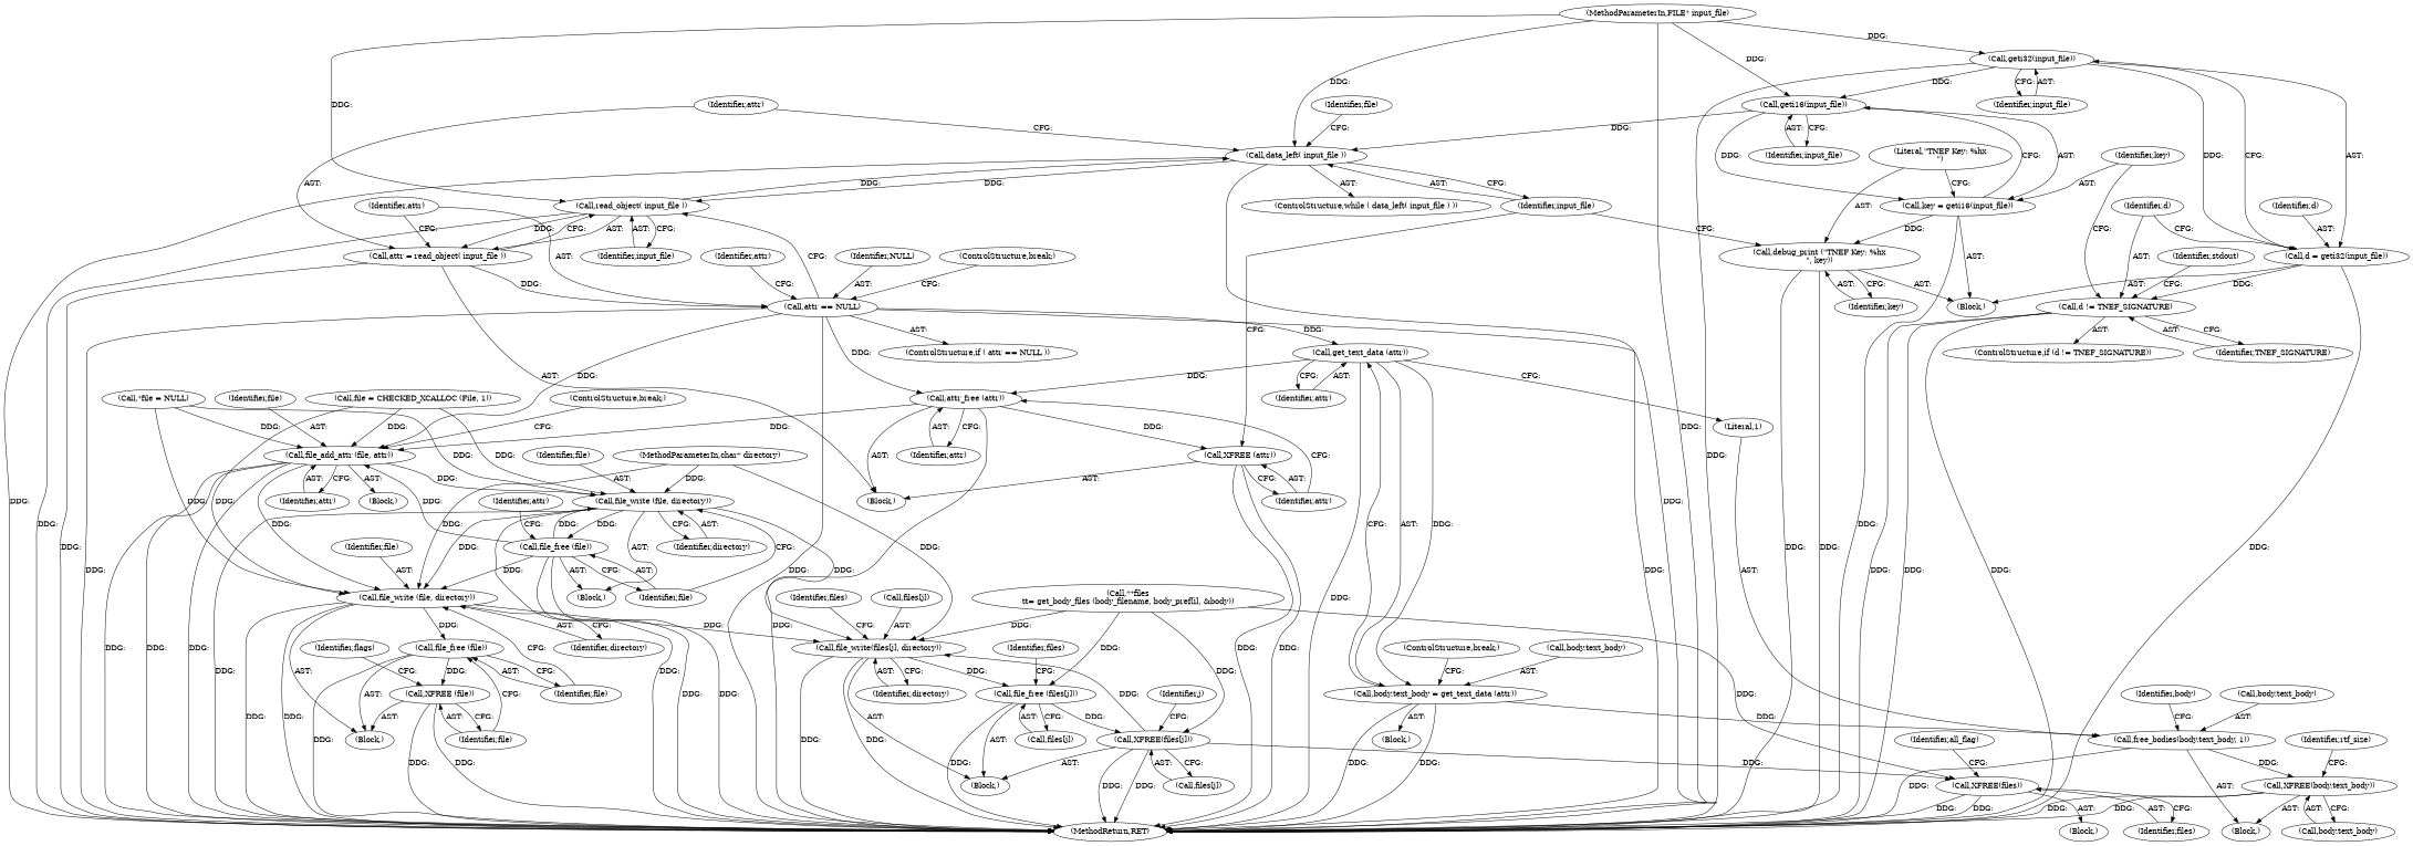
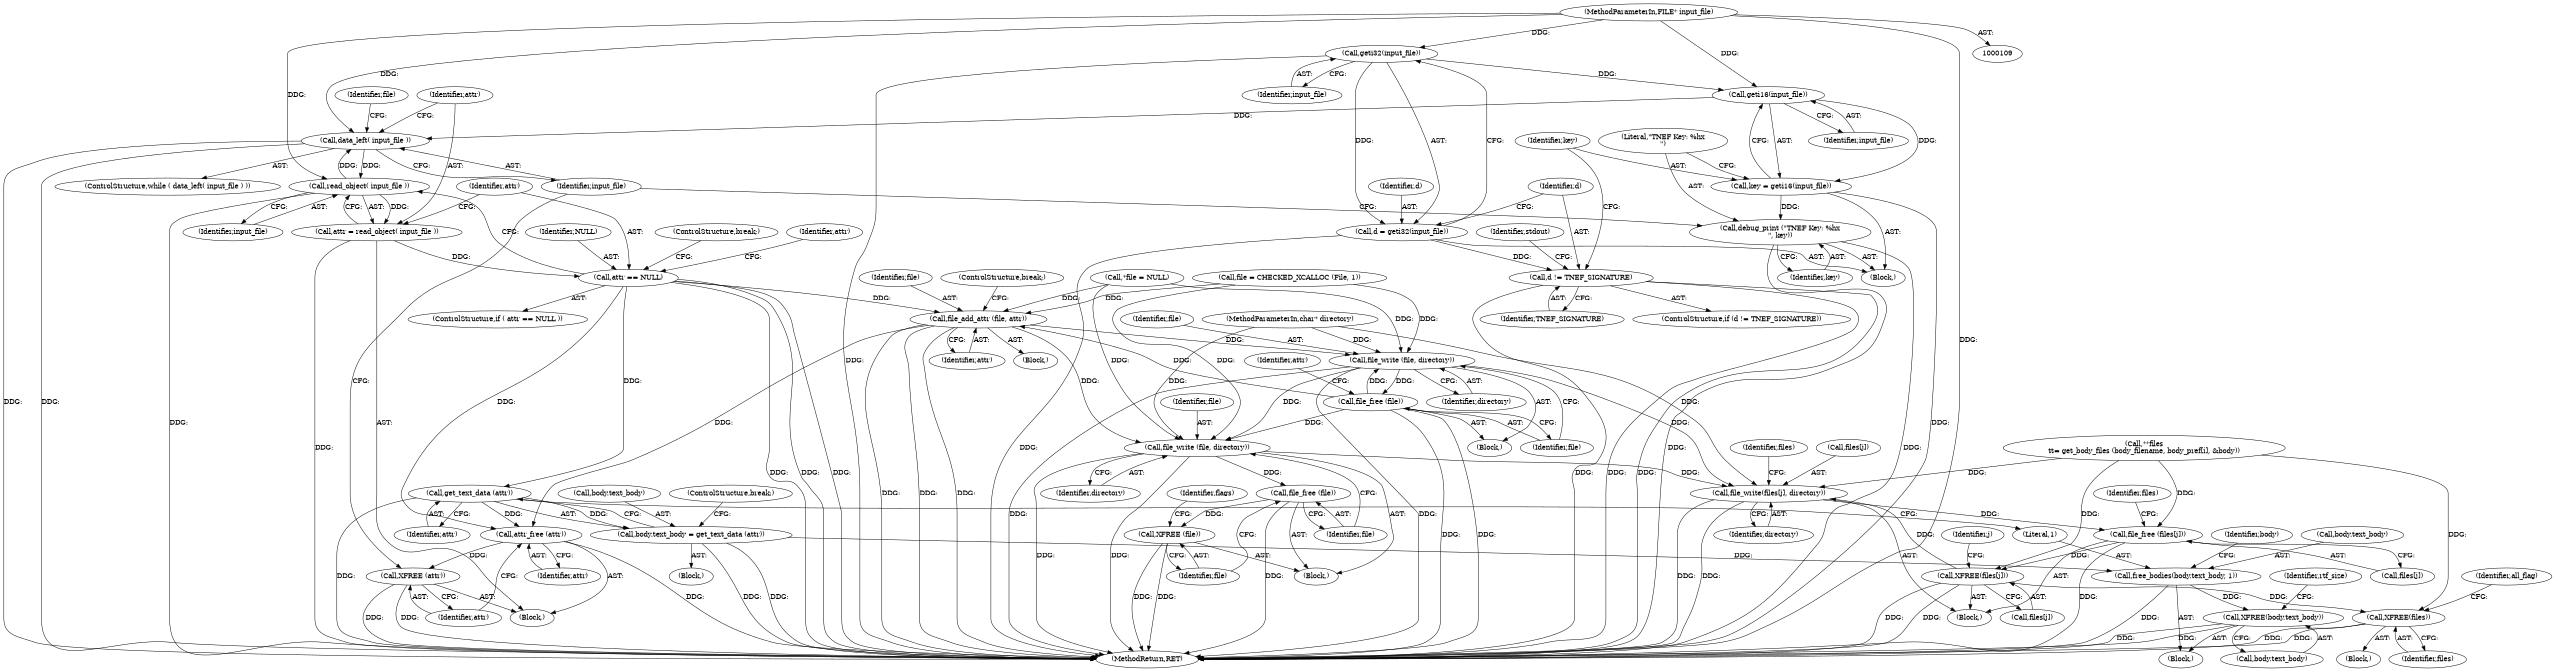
  digraph {
    n1 [label="(MethodParameterIn,FILE* input_file)"]
    n2 [label="(Call,geti32(input_file))"]
    n3 [label="(Call,geti16(input_file))"]
    n4 [label="(Call,data_left( input_file ))"]
    n5 [label="(Call,read_object( input_file ))"]
    n6 [label="(MethodReturn,RET)"]
+   1000109
    n8 [label="(Call,d = geti32(input_file))"]
    n9 [label="(Identifier,input_file)"]
    n10 [label="(Call,key = geti16(input_file))"]
    n11 [label="(Identifier,input_file)"]
    n12 [label="(ControlStructure,while ( data_left( input_file ) ))"]
    n13 [label="(Identifier,input_file)"]
    n14 [label="(Call,attr = read_object( input_file ))"]
    n15 [label="(Identifier,input_file)"]
    n16 [label="(Call,d != TNEF_SIGNATURE)"]
    n17 [label="(Block,)"]
    n18 [label="(ControlStructure,if (d != TNEF_SIGNATURE))"]
    n19 [label="(Identifier,TNEF_SIGNATURE)"]
    n20 [label="(Call,debug_print (\"TNEF Key: %hx\n\", key))"]
    n21 [label="(Identifier,key)"]
    n22 [label="(Call,XFREE (attr))"]
    n23 [label="(Call,attr == NULL)"]
    n24 [label="(Block,)"]
    n25 [label="(Call,get_text_data (attr))"]
    n26 [label="(Call,attr_free (attr))"]
    n27 [label="(Call,file_add_attr (file, attr))"]
    n28 [label="(ControlStructure,if ( attr == NULL ))"]
    n29 [label="(Call,body.text_body = get_text_data (attr))"]
    n30 [label="(Identifier,attr)"]
    n31 [label="(Literal,1)"]
    n32 [label="(Identifier,attr)"]
    n33 [label="(Call,file_write (file, directory))"]
    n34 [label="(Call,file_write (file, directory))"]
    n35 [label="(Block,)"]
    n36 [label="(Identifier,attr)"]
    n37 [label="(Identifier,NULL)"]
    n38 [label="(Call,free_bodies(body.text_body, 1))"]
    n39 [label="(Block,)"]
    n40 [label="(Call,XFREE(body.text_body))"]
    n41 [label="(Block,)"]
    n42 [label="(Call,body.text_body)"]
    n43 [label="(Identifier,attr)"]
    n44 [label="(Call,file_free (file))"]
    n45 [label="(Call,file_write(files[j], directory))"]
    n46 [label="(Block,)"]
    n47 [label="(Identifier,directory)"]
    n48 [label="(Call,file_free (file))"]
    n49 [label="(Identifier,directory)"]
    n50 [label="(Block,)"]
    n51 [label="(Identifier,file)"]
    n52 [label="(Call,file_free (files[j]))"]
    n53 [label="(Block,)"]
    n54 [label="(Identifier,directory)"]
    n55 [label="(Call,XFREE (file))"]
    n56 [label="(Identifier,file)"]
    n57 [label="(Identifier,file)"]
    n58 [label="(Call,XFREE(files[j]))"]
    n59 [label="(Call,files[j])"]
    n60 [label="(Call,XFREE(files))"]
    n61 [label="(Call,files[j])"]
    n62 [label="(Identifier,files)"]
    n63 [label="(Block,)"]
    n64 [label="(ControlStructure,break;)"]
    n65 [label="(Identifier,rtf_size)"]
    n66 [label="(Identifier,body)"]
    n67 [label="(Call,files[j])"]
    n68 [label="(Identifier,file)"]
    n69 [label="(Identifier,attr)"]
    n70 [label="(ControlStructure,break;)"]
    n71 [label="(Call,**files\n\t\t= get_body_files (body_filename, body_pref[i], &body))"]
    n72 [label="(Identifier,file)"]
    n73 [label="(Identifier,attr)"]
    n74 [label="(Identifier,flags)"]
    n75 [label="(Call,*file = NULL)"]
    n76 [label="(Identifier,key)"]
    n77 [label="(Identifier,files)"]
    n78 [label="(Call,body.text_body)"]
    n79 [label="(Identifier,file)"]
    n80 [label="(ControlStructure,break;)"]
    n81 [label="(Identifier,stdout)"]
    n82 [label="(Identifier,files)"]
    n83 [label="(Call,file = CHECKED_XCALLOC (File, 1))"]
    n84 [label="(Identifier,j)"]
    n85 [label="(Identifier,attr)"]
    n86 [label="(Literal,\"TNEF Key: %hx\n\")"]
    n87 [label="(Identifier,d)"]
    n88 [label="(Identifier,d)"]
    n89 [label="(Call,body.text_body)"]
    n90 [label="(Identifier,all_flag)"]
    n91 [label="(MethodParameterIn,char* directory)"]
    n92 [label="(Identifier,file)"]
    n93 [label="(Identifier,attr)"]
    n1 -> n2 [label="DDG: "]
    n1 -> n3 [label="DDG: "]
    n1 -> n4 [label="DDG: "]
    n1 -> n5 [label="DDG: "]
    n1 -> n6 [label="DDG: "]
+   n1 -> 1000109 [label="AST: "]
    n2 -> n3 [label="DDG: "]
    n2 -> n6 [label="DDG: "]
    n2 -> n8 [label="AST: "]
    n2 -> n8 [label="DDG: "]
    n2 -> n9 [label="CFG: "]
    n3 -> n4 [label="DDG: "]
    n3 -> n10 [label="AST: "]
    n3 -> n10 [label="DDG: "]
    n3 -> n11 [label="CFG: "]
    n4 -> n5 [label="DDG: "]
    n4 -> n6 [label="DDG: "]
    n4 -> n6 [label="DDG: "]
    n4 -> n12 [label="AST: "]
    n4 -> n13 [label="CFG: "]
    n5 -> n4 [label="DDG: "]
    n5 -> n6 [label="DDG: "]
    n5 -> n14 [label="AST: "]
    n5 -> n14 [label="DDG: "]
    n5 -> n15 [label="CFG: "]
    n8 -> n2 [label="CFG: "]
    n8 -> n6 [label="DDG: "]
    n8 -> n16 [label="DDG: "]
    n8 -> n17 [label="AST: "]
    n9 -> n2 [label="AST: "]
    n10 -> n3 [label="CFG: "]
    n10 -> n6 [label="DDG: "]
    n10 -> n17 [label="AST: "]
    n10 -> n20 [label="DDG: "]
    n11 -> n3 [label="AST: "]
    n13 -> n4 [label="AST: "]
    n13 -> n20 [label="CFG: "]
    n13 -> n22 [label="CFG: "]
    n14 -> n5 [label="CFG: "]
    n14 -> n6 [label="DDG: "]
    n14 -> n23 [label="DDG: "]
    n14 -> n24 [label="AST: "]
    n15 -> n5 [label="AST: "]
    n16 -> n6 [label="DDG: "]
    n16 -> n6 [label="DDG: "]
    n16 -> n6 [label="DDG: "]
    n16 -> n18 [label="AST: "]
    n16 -> n19 [label="CFG: "]
    n19 -> n16 [label="AST: "]
    n20 -> n6 [label="DDG: "]
    n20 -> n6 [label="DDG: "]
    n20 -> n17 [label="AST: "]
    n20 -> n21 [label="CFG: "]
    n21 -> n20 [label="AST: "]
    n22 -> n6 [label="DDG: "]
    n22 -> n6 [label="DDG: "]
    n22 -> n24 [label="AST: "]
    n22 -> n43 [label="CFG: "]
    n23 -> n5 [label="CFG: "]
    n23 -> n6 [label="DDG: "]
    n23 -> n6 [label="DDG: "]
    n23 -> n6 [label="DDG: "]
    n23 -> n25 [label="DDG: "]
    n23 -> n26 [label="DDG: "]
    n23 -> n27 [label="DDG: "]
    n23 -> n28 [label="AST: "]
    n25 -> n6 [label="DDG: "]
    n25 -> n26 [label="DDG: "]
    n25 -> n29 [label="AST: "]
    n25 -> n29 [label="DDG: "]
    n25 -> n30 [label="CFG: "]
    n25 -> n31 [label="CFG: "]
    n26 -> n6 [label="DDG: "]
    n26 -> n22 [label="DDG: "]
    n26 -> n24 [label="AST: "]
    n26 -> n32 [label="CFG: "]
    n27 -> n6 [label="DDG: "]
    n27 -> n6 [label="DDG: "]
    n27 -> n6 [label="DDG: "]
-   n26 -> n27 [label="DDG: "]
+   n27 -> n26 [label="DDG: "]
    n27 -> n33 [label="DDG: "]
    n27 -> n34 [label="DDG: "]
    n27 -> n35 [label="AST: "]
    n27 -> n36 [label="CFG: "]
    n29 -> n6 [label="DDG: "]
    n29 -> n6 [label="DDG: "]
    n29 -> n25 [label="CFG: "]
    n29 -> n38 [label="DDG: "]
    n29 -> n39 [label="AST: "]
    n30 -> n25 [label="AST: "]
    n31 -> n38 [label="AST: "]
    n32 -> n26 [label="AST: "]
    n33 -> n6 [label="DDG: "]
    n33 -> n6 [label="DDG: "]
    n33 -> n34 [label="DDG: "]
    n33 -> n44 [label="DDG: "]
    n33 -> n45 [label="DDG: "]
    n33 -> n46 [label="AST: "]
    n33 -> n47 [label="CFG: "]
    n34 -> n6 [label="DDG: "]
    n34 -> n6 [label="DDG: "]
    n34 -> n45 [label="DDG: "]
    n34 -> n48 [label="DDG: "]
    n34 -> n49 [label="CFG: "]
    n34 -> n50 [label="AST: "]
    n36 -> n27 [label="AST: "]
    n37 -> n23 [label="AST: "]
    n38 -> n6 [label="DDG: "]
    n38 -> n40 [label="DDG: "]
    n38 -> n41 [label="AST: "]
    n40 -> n6 [label="DDG: "]
    n40 -> n6 [label="DDG: "]
    n40 -> n41 [label="AST: "]
    n40 -> n42 [label="CFG: "]
    n42 -> n40 [label="AST: "]
    n43 -> n22 [label="AST: "]
    n43 -> n26 [label="CFG: "]
    n44 -> n6 [label="DDG: "]
    n44 -> n6 [label="DDG: "]
    n44 -> n27 [label="DDG: "]
    n44 -> n33 [label="DDG: "]
    n44 -> n34 [label="DDG: "]
    n44 -> n46 [label="AST: "]
    n44 -> n51 [label="CFG: "]
    n45 -> n6 [label="DDG: "]
    n45 -> n6 [label="DDG: "]
    n45 -> n52 [label="DDG: "]
    n45 -> n53 [label="AST: "]
    n45 -> n54 [label="CFG: "]
    n47 -> n33 [label="AST: "]
    n48 -> n6 [label="DDG: "]
    n48 -> n50 [label="AST: "]
    n48 -> n55 [label="DDG: "]
    n48 -> n56 [label="CFG: "]
    n49 -> n34 [label="AST: "]
    n51 -> n33 [label="CFG: "]
    n51 -> n44 [label="AST: "]
    n52 -> n6 [label="DDG: "]
    n52 -> n53 [label="AST: "]
    n52 -> n58 [label="DDG: "]
    n52 -> n59 [label="CFG: "]
    n54 -> n45 [label="AST: "]
    n55 -> n6 [label="DDG: "]
    n55 -> n6 [label="DDG: "]
    n55 -> n50 [label="AST: "]
    n55 -> n57 [label="CFG: "]
    n56 -> n34 [label="CFG: "]
    n56 -> n48 [label="AST: "]
    n57 -> n48 [label="CFG: "]
    n57 -> n55 [label="AST: "]
    n58 -> n6 [label="DDG: "]
    n58 -> n6 [label="DDG: "]
    n58 -> n45 [label="DDG: "]
    n58 -> n53 [label="AST: "]
    n58 -> n60 [label="DDG: "]
    n58 -> n61 [label="CFG: "]
    n59 -> n52 [label="AST: "]
    n60 -> n6 [label="DDG: "]
    n60 -> n6 [label="DDG: "]
    n60 -> n62 [label="CFG: "]
    n60 -> n63 [label="AST: "]
    n61 -> n58 [label="AST: "]
    n62 -> n60 [label="AST: "]
    n64 -> n23 [label="CFG: "]
    n65 -> n40 [label="CFG: "]
    n66 -> n38 [label="CFG: "]
    n67 -> n45 [label="AST: "]
    n68 -> n27 [label="AST: "]
    n69 -> n14 [label="CFG: "]
    n69 -> n23 [label="AST: "]
    n70 -> n29 [label="CFG: "]
    n71 -> n45 [label="DDG: "]
    n71 -> n52 [label="DDG: "]
    n71 -> n58 [label="DDG: "]
    n71 -> n60 [label="DDG: "]
    n72 -> n34 [label="AST: "]
    n73 -> n23 [label="CFG: "]
    n74 -> n55 [label="CFG: "]
    n75 -> n27 [label="DDG: "]
    n75 -> n33 [label="DDG: "]
    n75 -> n34 [label="DDG: "]
    n76 -> n10 [label="AST: "]
    n76 -> n16 [label="CFG: "]
    n77 -> n45 [label="CFG: "]
    n78 -> n38 [label="AST: "]
    n79 -> n33 [label="AST: "]
    n80 -> n27 [label="CFG: "]
    n81 -> n16 [label="CFG: "]
    n82 -> n52 [label="CFG: "]
    n83 -> n27 [label="DDG: "]
    n83 -> n33 [label="DDG: "]
    n83 -> n34 [label="DDG: "]
    n84 -> n58 [label="CFG: "]
    n85 -> n4 [label="CFG: "]
    n85 -> n14 [label="AST: "]
    n86 -> n10 [label="CFG: "]
    n86 -> n20 [label="AST: "]
    n87 -> n8 [label="CFG: "]
    n87 -> n16 [label="AST: "]
    n88 -> n8 [label="AST: "]
    n89 -> n29 [label="AST: "]
    n90 -> n60 [label="CFG: "]
    n91 -> n33 [label="DDG: "]
    n91 -> n34 [label="DDG: "]
    n91 -> n45 [label="DDG: "]
    n92 -> n4 [label="CFG: "]
    n93 -> n44 [label="CFG: "]
  }
